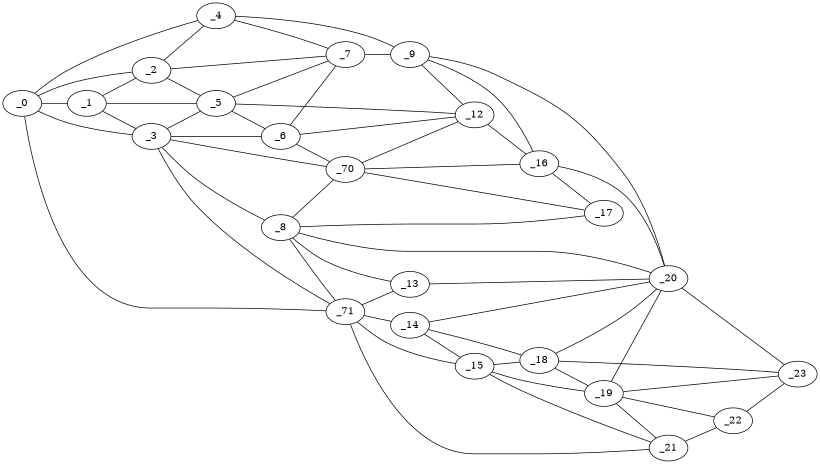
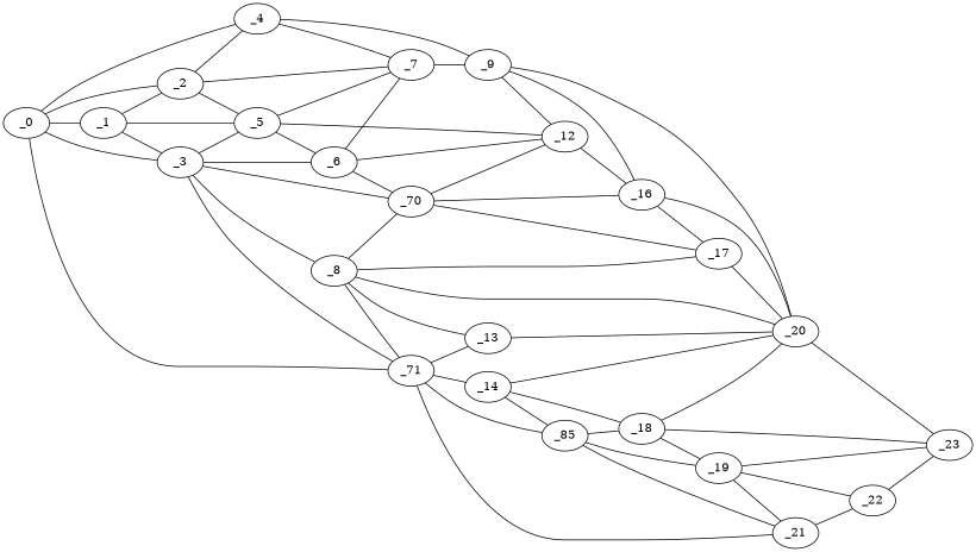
  graph {
    rankdir=LR
    node [x=63 y=32]
    edge [valence=2]
    _0 [x=19 y=36]
    _1 [x=32 y=35]
    _2 [x=36 y=15]
    _3 [x=38 y=56]
    _4 [x=40 y=8]
    n6 [label=_71 x=65 y=122]
    _5 [x=41 y=31]
    _7 [x=59 y=12]
    _6 [x=56]
    _8 [x=61 y=76]
    n11 [label=_70 y=37]
    _9 [y=5]
    _13 [x=68 y=87]
    _14 [x=73 y=91]
-   _15 [x=74 y=119]
+   _15 [x=74 y=119 label=_85]
    _21 [x=103 y=112]
    _12 [x=66]
    _17 [x=78 y=50]
    _20 [x=102 y=72]
    _16 [x=78 y=41]
    _18 [x=86 y=96]
    _19 [x=93 y=106]
    _22 [x=104 y=105]
    _23 [x=105 y=95]
    _0 -- _1
    _0 -- _2
    _0 -- _3
    _0 -- _4 [valence=1]
    _0 -- n6 [valence=1]
    _1 -- _2 [valence=1]
    _1 -- _3 [valence=1]
    _1 -- _5
    _2 -- _4 [valence=1]
    _2 -- _5
    _2 -- _7 [valence=1]
    _3 -- n6
    _3 -- _5
    _3 -- _6 [valence=1]
    _3 -- _8 [valence=1]
    _3 -- n11
    _4 -- _7
    _4 -- _9 [valence=1]
    n6 -- _13 [valence=1]
    n6 -- _14
    n6 -- _15 [valence=1]
    n6 -- _21 [valence=1]
    _5 -- _7
    _5 -- _6 [valence=1]
    _5 -- _12
    _7 -- _9 [valence=1]
    _6 -- _7
    _6 -- n11
    _6 -- _12 [valence=1]
    _8 -- n6
    _8 -- n11 [valence=1]
    _8 -- _13
    _8 -- _17 [valence=1]
    _8 -- _20 [valence=1]
    n11 -- _12
    n11 -- _17
    n11 -- _16 [valence=1]
    _9 -- _12
    _9 -- _20 [valence=1]
    _9 -- _16 [valence=1]
    _13 -- _20
    _14 -- _15
    _14 -- _20
    _14 -- _18
    _15 -- _21
    _15 -- _18
    _15 -- _19
    _21 -- _22 [valence=1]
    _12 -- _16
-   _19 -- _20
+   _17 -- _20
    _20 -- _23 [valence=1]
    _16 -- _17 [valence=1]
    _16 -- _20
    _18 -- _20
    _18 -- _19
    _18 -- _23 [valence=1]
    _19 -- _21 [valence=1]
    _19 -- _22
    _19 -- _23
    _22 -- _23 [valence=1]
  }
